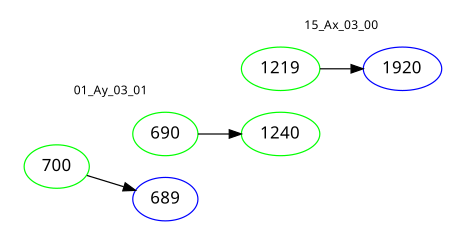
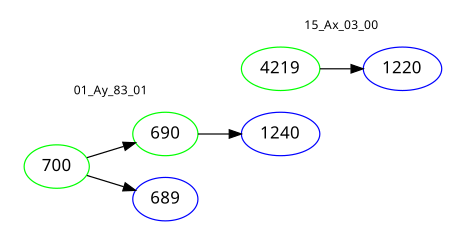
  digraph {
    fontname="Noto Sans"
    rankdir=LR
    node [color=green fontname="Noto Sans"]
    edge [color=black fontname="Noto Sans"]
    n1 [label=700]
    n2 [color=blue label=689]
    n3 [label=690]
-   n4 [label=1219]
-   n5 [color=blue label=1920]
-   n6 [label=1240]
+   n4 [label=4219]
+   n5 [color=blue label=1220]
+   n6 [color=blue label=1240]
    subgraph cluster_1 {
      color=white
      fontsize=10
-     label="01_Ay_03_01"
+     label="01_Ay_83_01"
      n1
      n2
      n3
    }
    subgraph cluster_2 {
      color=white
      fontsize=10
      label="15_Ax_03_00"
      n4
      n5
      n6
    }
    n1 -> n2
+   n1 -> n3
    n3 -> n6
    n4 -> n5
  }
